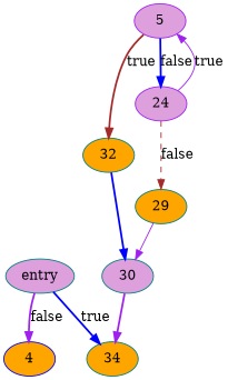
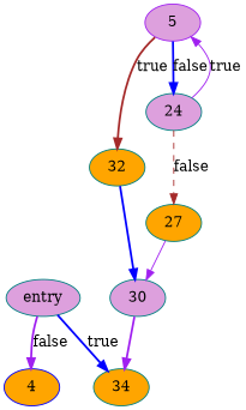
  digraph {
    node [color=teal fillcolor=plum style=filled]
    edge [color=purple style=bold]
    n1 [label=entry]
    4 [color=blue fillcolor=orange]
    34 [fillcolor=orange]
    5 [color=purple]
    n5 [fillcolor=orange label=32]
-   24 [color=purple]
+   24
    30
-   29 [fillcolor=orange]
+   29 [fillcolor=orange label=27]
    n1 -> 4 [label=false]
    n1 -> 34 [color=blue label=true]
    5 -> n5 [color=brown label=true]
    5 -> 24 [color=blue label=false]
    n5 -> 30 [color=blue]
    24 -> 5 [label=true style=solid]
    24 -> 29 [color=brown label=false style=dashed]
    30 -> 34
    29 -> 30 [style=solid]
  }
